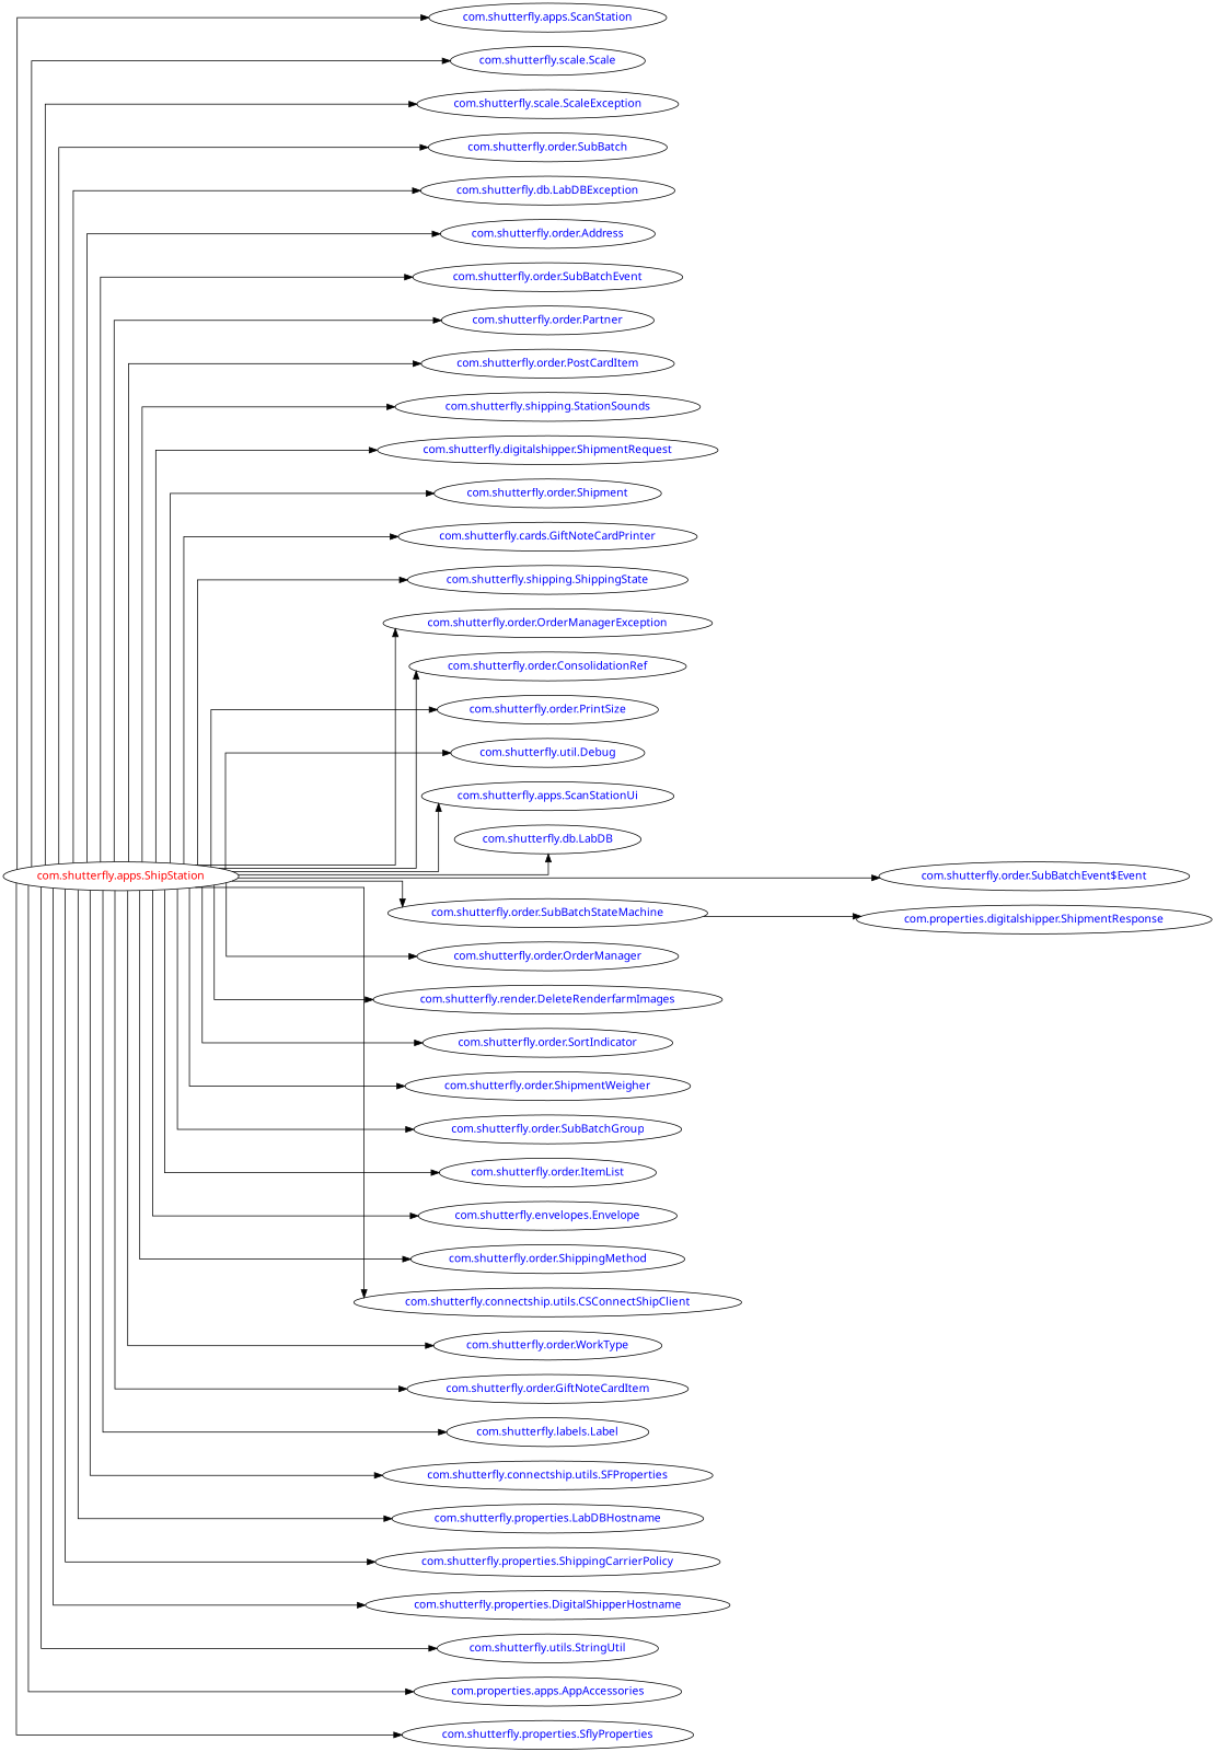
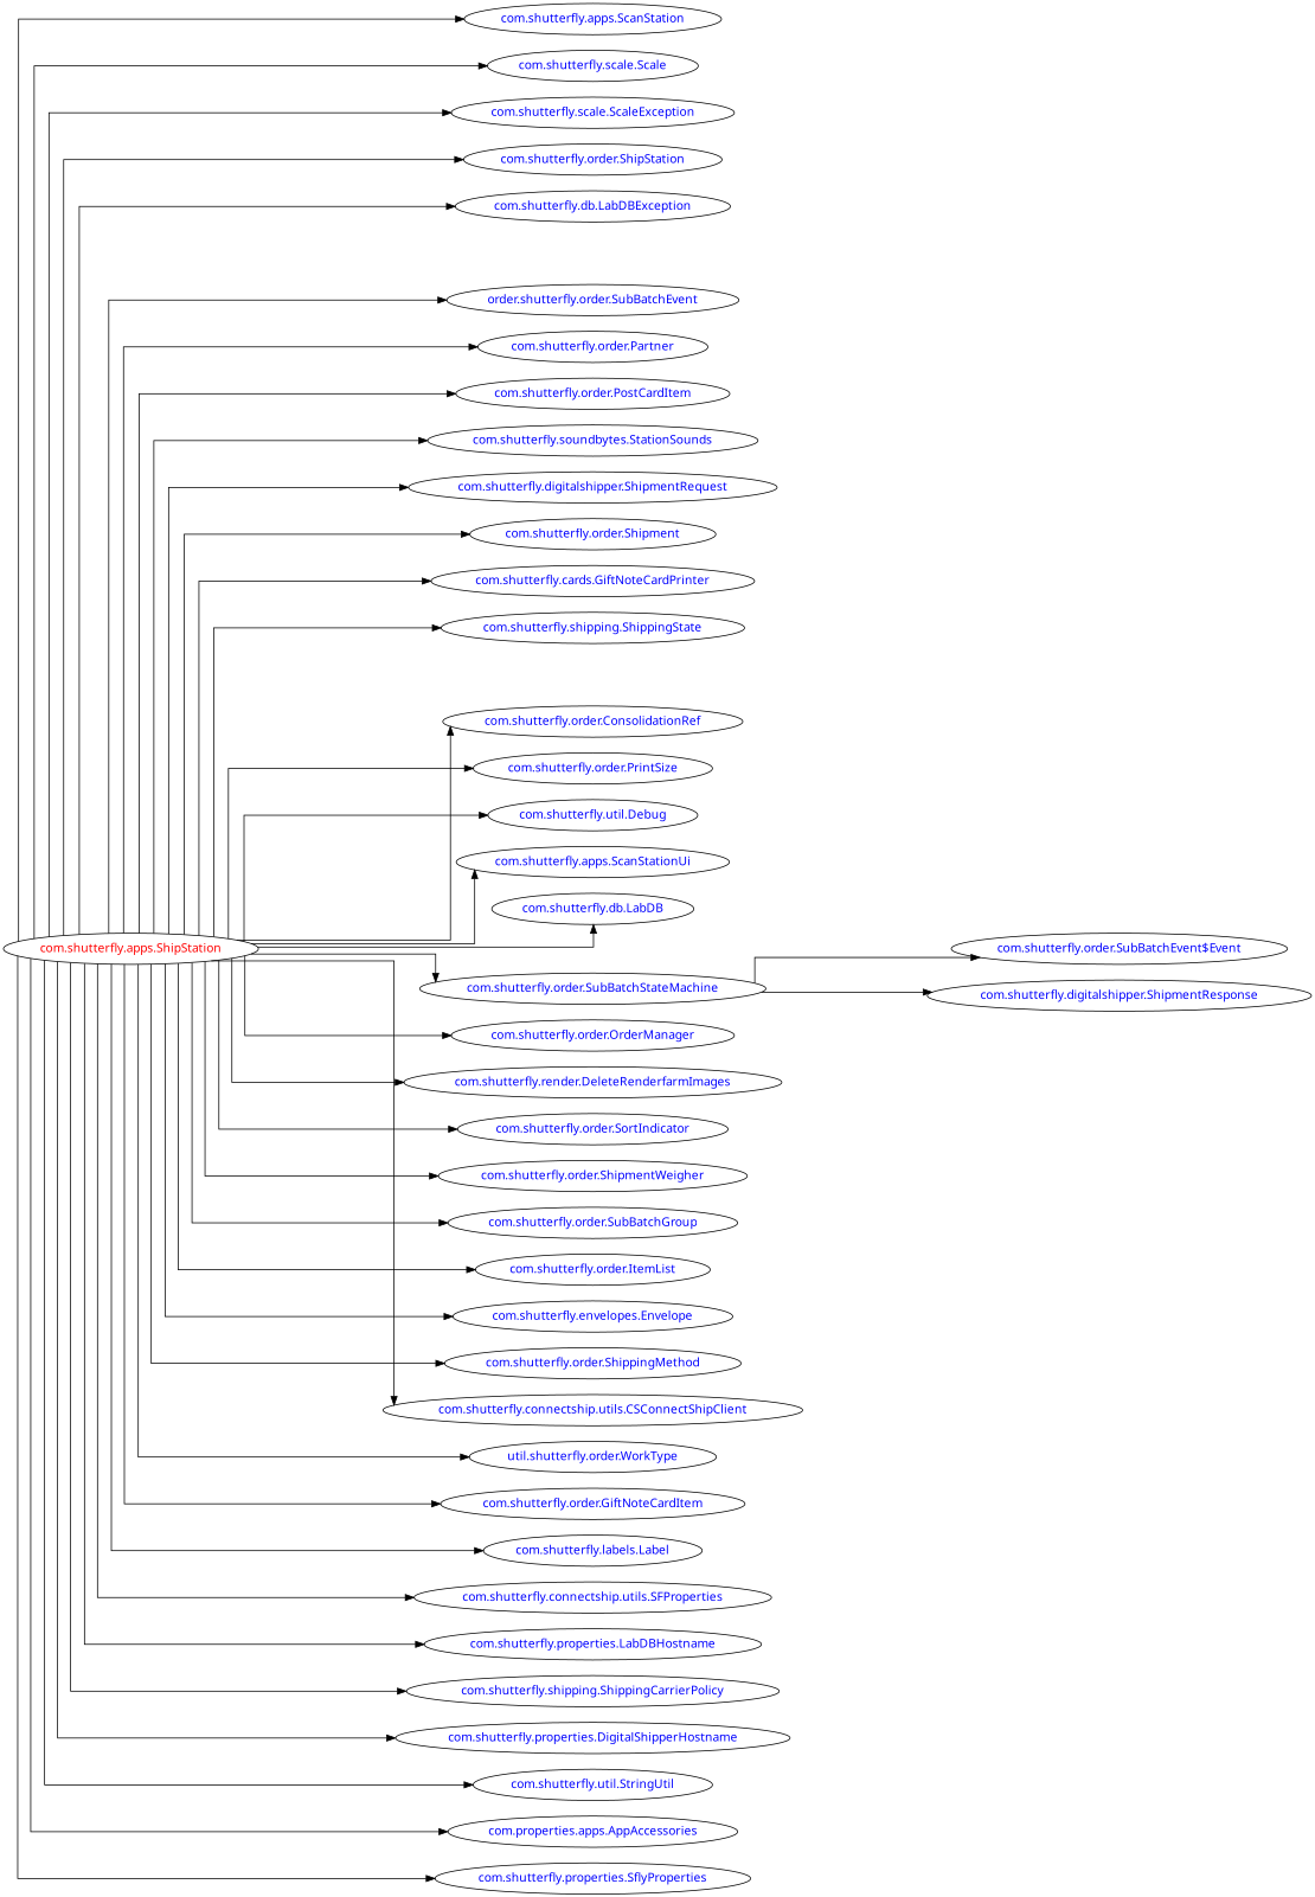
  digraph {
    concentrate=true
    fontname="Noto Sans"
    rankdir=LR
    ranksep=2.0
    splines=ortho
    node [fontcolor=blue fontname="Noto Sans"]
    edge [fontname="Noto Sans"]
    "com.shutterfly.apps.ShipStation" [fontcolor=red]
    "com.shutterfly.apps.ScanStation"
    "com.shutterfly.scale.Scale"
    "com.shutterfly.scale.ScaleException"
-   "com.shutterfly.order.SubBatch"
+   "com.shutterfly.order.SubBatch" [label="com.shutterfly.order.ShipStation"]
    "com.shutterfly.db.LabDBException"
-   "com.shutterfly.order.Address"
-   "com.shutterfly.order.SubBatchEvent"
+   "com.shutterfly.order.SubBatchEvent" [label="order.shutterfly.order.SubBatchEvent"]
    "com.shutterfly.order.Partner"
    "com.shutterfly.order.PostCardItem"
-   "com.shutterfly.soundbytes.StationSounds" [label="com.shutterfly.shipping.StationSounds"]
+   "com.shutterfly.soundbytes.StationSounds"
    "com.shutterfly.digitalshipper.ShipmentRequest"
    "com.shutterfly.order.Shipment"
    "com.shutterfly.cards.GiftNoteCardPrinter"
    "com.shutterfly.shipping.ShippingState"
-   "com.shutterfly.order.OrderManagerException"
    "com.shutterfly.order.ConsolidationRef"
    "com.shutterfly.order.PrintSize"
    "com.shutterfly.util.Debug"
    "com.shutterfly.apps.ScanStationUi"
    "com.shutterfly.db.LabDB"
    "com.shutterfly.order.SubBatchStateMachine"
    "com.shutterfly.order.SubBatchEvent$Event"
    "com.shutterfly.order.OrderManager"
    "com.shutterfly.render.DeleteRenderfarmImages"
    "com.shutterfly.order.SortIndicator"
    "com.shutterfly.order.ShipmentWeigher"
    "com.shutterfly.order.SubBatchGroup"
    "com.shutterfly.order.ItemList"
    "com.shutterfly.envelopes.Envelope"
    "com.shutterfly.order.ShippingMethod"
    n32 [label="com.shutterfly.connectship.utils.CSConnectShipClient"]
-   "com.shutterfly.order.WorkType"
+   "com.shutterfly.order.WorkType" [label="util.shutterfly.order.WorkType"]
    "com.shutterfly.order.GiftNoteCardItem"
    "com.shutterfly.labels.Label"
    "com.shutterfly.connectship.utils.SFProperties"
    "com.shutterfly.properties.LabDBHostname"
-   "com.shutterfly.properties.ShippingCarrierPolicy"
+   "com.shutterfly.properties.ShippingCarrierPolicy" [label="com.shutterfly.shipping.ShippingCarrierPolicy"]
    "com.shutterfly.properties.DigitalShipperHostname"
-   "com.shutterfly.util.StringUtil" [label="com.shutterfly.utils.StringUtil"]
+   "com.shutterfly.util.StringUtil"
    n41 [label="com.properties.apps.AppAccessories"]
    "com.shutterfly.properties.SflyProperties"
-   "com.shutterfly.digitalshipper.ShipmentResponse" [label="com.properties.digitalshipper.ShipmentResponse"]
+   "com.shutterfly.digitalshipper.ShipmentResponse"
    "com.shutterfly.apps.ShipStation" -> "com.shutterfly.apps.ScanStation"
    "com.shutterfly.apps.ShipStation" -> "com.shutterfly.scale.Scale"
    "com.shutterfly.apps.ShipStation" -> "com.shutterfly.scale.ScaleException"
    "com.shutterfly.apps.ShipStation" -> "com.shutterfly.order.SubBatch"
    "com.shutterfly.apps.ShipStation" -> "com.shutterfly.db.LabDBException"
-   "com.shutterfly.apps.ShipStation" -> "com.shutterfly.order.Address"
    "com.shutterfly.apps.ShipStation" -> "com.shutterfly.order.SubBatchEvent"
    "com.shutterfly.apps.ShipStation" -> "com.shutterfly.order.Partner"
    "com.shutterfly.apps.ShipStation" -> "com.shutterfly.order.PostCardItem"
    "com.shutterfly.apps.ShipStation" -> "com.shutterfly.soundbytes.StationSounds"
    "com.shutterfly.apps.ShipStation" -> "com.shutterfly.digitalshipper.ShipmentRequest"
    "com.shutterfly.apps.ShipStation" -> "com.shutterfly.order.Shipment"
    "com.shutterfly.apps.ShipStation" -> "com.shutterfly.cards.GiftNoteCardPrinter"
    "com.shutterfly.apps.ShipStation" -> "com.shutterfly.shipping.ShippingState"
-   "com.shutterfly.apps.ShipStation" -> "com.shutterfly.order.OrderManagerException"
    "com.shutterfly.apps.ShipStation" -> "com.shutterfly.order.ConsolidationRef"
    "com.shutterfly.apps.ShipStation" -> "com.shutterfly.order.PrintSize"
    "com.shutterfly.apps.ShipStation" -> "com.shutterfly.util.Debug"
    "com.shutterfly.apps.ShipStation" -> "com.shutterfly.apps.ScanStationUi"
    "com.shutterfly.apps.ShipStation" -> "com.shutterfly.db.LabDB"
    "com.shutterfly.apps.ShipStation" -> "com.shutterfly.order.SubBatchStateMachine"
-   "com.shutterfly.apps.ShipStation" -> "com.shutterfly.order.SubBatchEvent$Event"
+   "com.shutterfly.order.SubBatchStateMachine" -> "com.shutterfly.order.SubBatchEvent$Event"
    "com.shutterfly.apps.ShipStation" -> "com.shutterfly.order.OrderManager"
    "com.shutterfly.apps.ShipStation" -> "com.shutterfly.render.DeleteRenderfarmImages"
    "com.shutterfly.apps.ShipStation" -> "com.shutterfly.order.SortIndicator"
    "com.shutterfly.apps.ShipStation" -> "com.shutterfly.order.ShipmentWeigher"
    "com.shutterfly.apps.ShipStation" -> "com.shutterfly.order.SubBatchGroup"
    "com.shutterfly.apps.ShipStation" -> "com.shutterfly.order.ItemList"
    "com.shutterfly.apps.ShipStation" -> "com.shutterfly.envelopes.Envelope"
    "com.shutterfly.apps.ShipStation" -> "com.shutterfly.order.ShippingMethod"
    "com.shutterfly.apps.ShipStation" -> n32
    "com.shutterfly.apps.ShipStation" -> "com.shutterfly.order.WorkType"
    "com.shutterfly.apps.ShipStation" -> "com.shutterfly.order.GiftNoteCardItem"
    "com.shutterfly.apps.ShipStation" -> "com.shutterfly.labels.Label"
    "com.shutterfly.apps.ShipStation" -> "com.shutterfly.connectship.utils.SFProperties"
    "com.shutterfly.apps.ShipStation" -> "com.shutterfly.properties.LabDBHostname"
    "com.shutterfly.apps.ShipStation" -> "com.shutterfly.properties.ShippingCarrierPolicy"
    "com.shutterfly.apps.ShipStation" -> "com.shutterfly.properties.DigitalShipperHostname"
    "com.shutterfly.apps.ShipStation" -> "com.shutterfly.util.StringUtil"
    "com.shutterfly.apps.ShipStation" -> n41
    "com.shutterfly.apps.ShipStation" -> "com.shutterfly.properties.SflyProperties"
    "com.shutterfly.order.SubBatchStateMachine" -> "com.shutterfly.digitalshipper.ShipmentResponse"
  }
